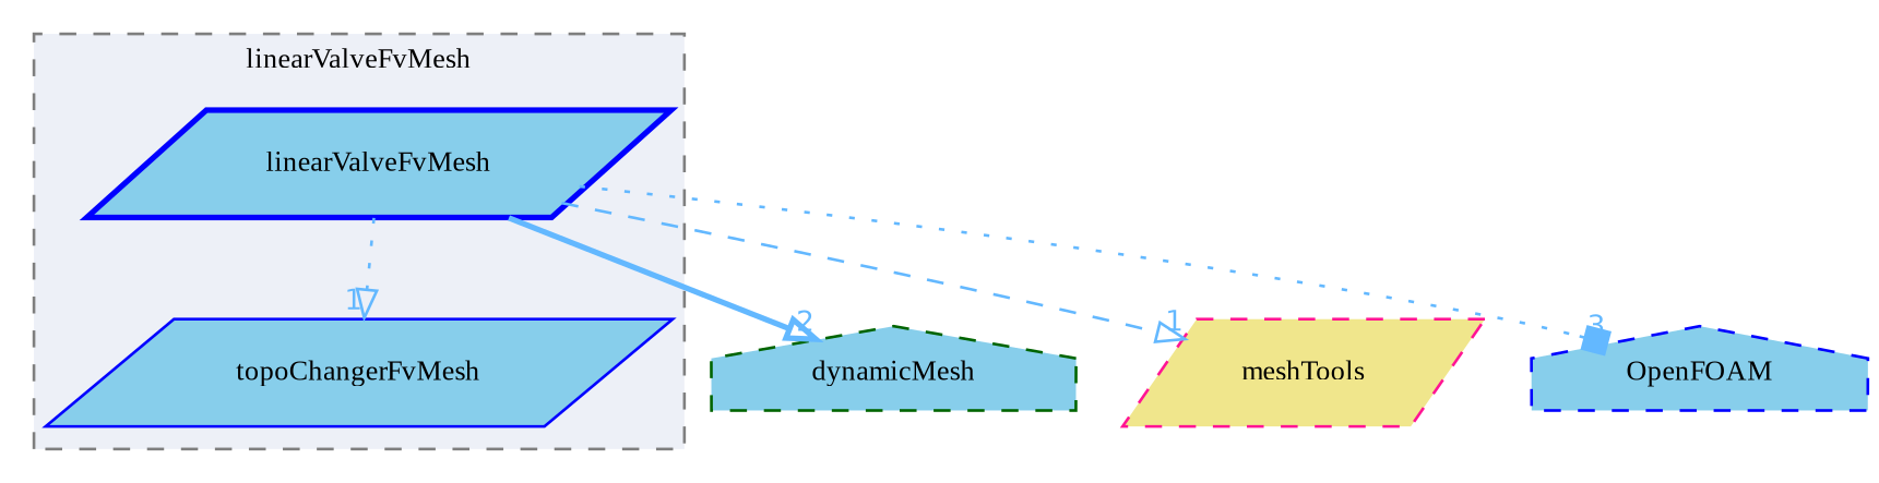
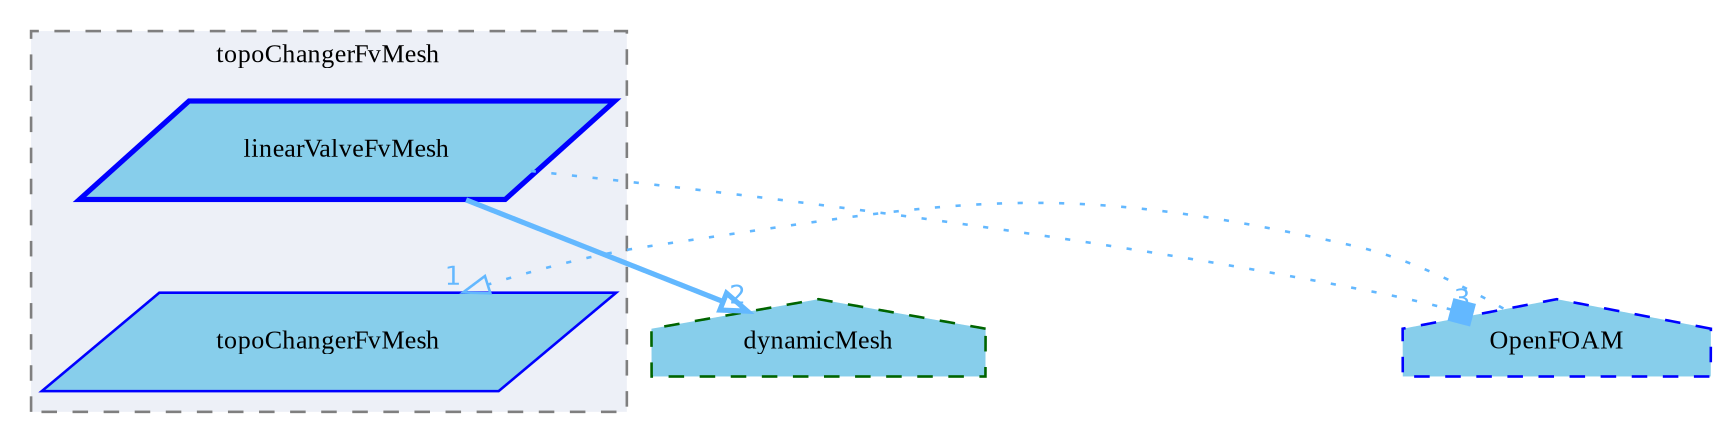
  digraph {
    compound=true
    fontname="Liberation Serif"
    node [color=blue fillcolor=skyblue fontname="Liberation Serif" fontsize=10 shape=parallelogram style="filled,dashed"]
    edge [arrowhead=onormal color=steelblue1 fontcolor=steelblue1 fontname="Liberation Serif" fontsize=10 headlabel=1 labeldistance=1.5 labelfontname=Helvetica labelfontsize=10 style=dotted]
    n1 [height=0.2 label=topoChangerFvMesh style=filled width=0.4]
    n2 [height=0.2 label=linearValveFvMesh style="filled,bold" width=0.4]
    n3 [color=darkgreen height=0.2 label=dynamicMesh shape=house width=0.4]
-   n4 [color=deeppink fillcolor=khaki height=0.2 label=meshTools width=0.4]
    n5 [height=0.2 label=OpenFOAM shape=house width=0.4]
    subgraph cluster_1 {
      bgcolor="#edf0f7"
      fontsize=10
-     label=linearValveFvMesh
+     label=topoChangerFvMesh
      pencolor=grey50
      style="filled,dashed"
      n1
      n2
    }
-   n2 -> n1
+   n5 -> n1
    n2 -> n3 [headlabel=2 style=bold]
-   n2 -> n4 [style=dashed]
    n2 -> n5 [arrowhead=box headlabel=3]
  }
